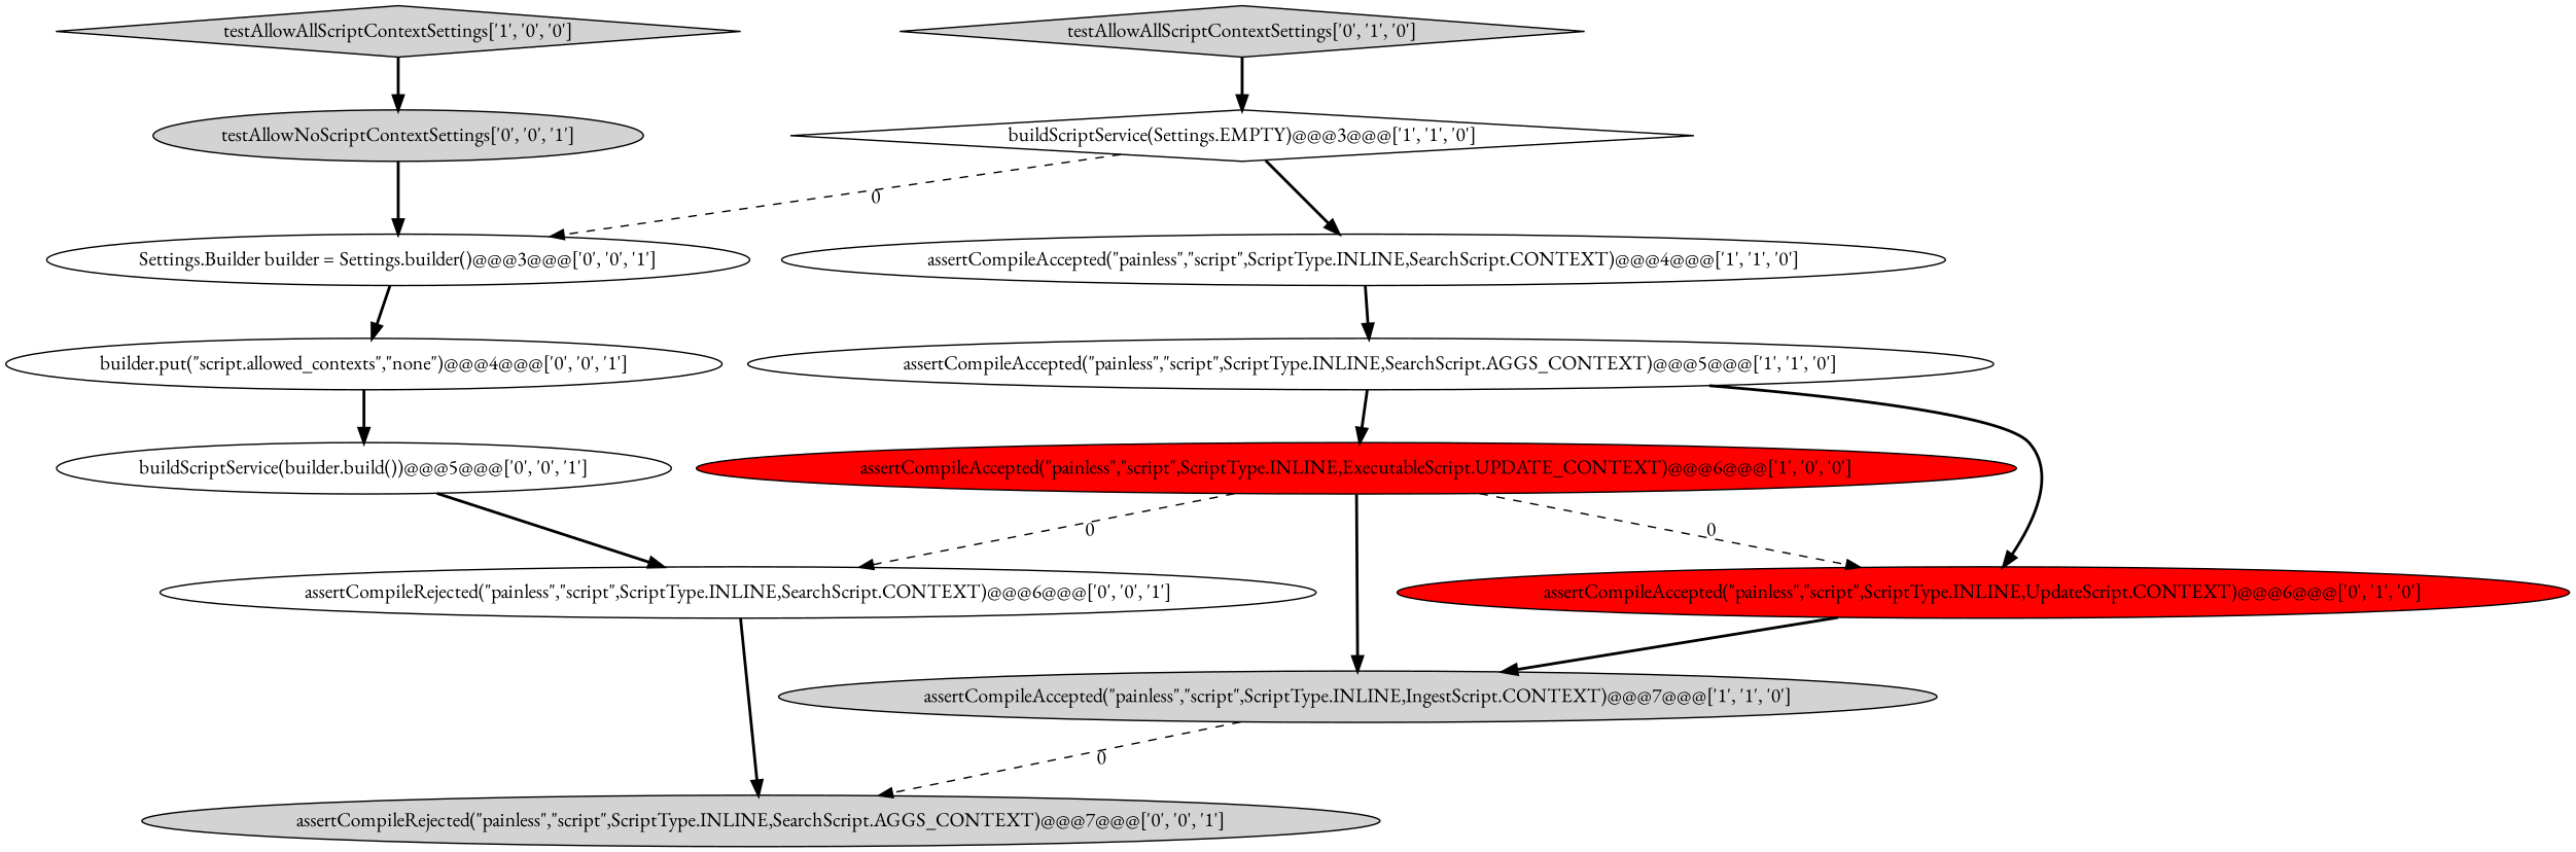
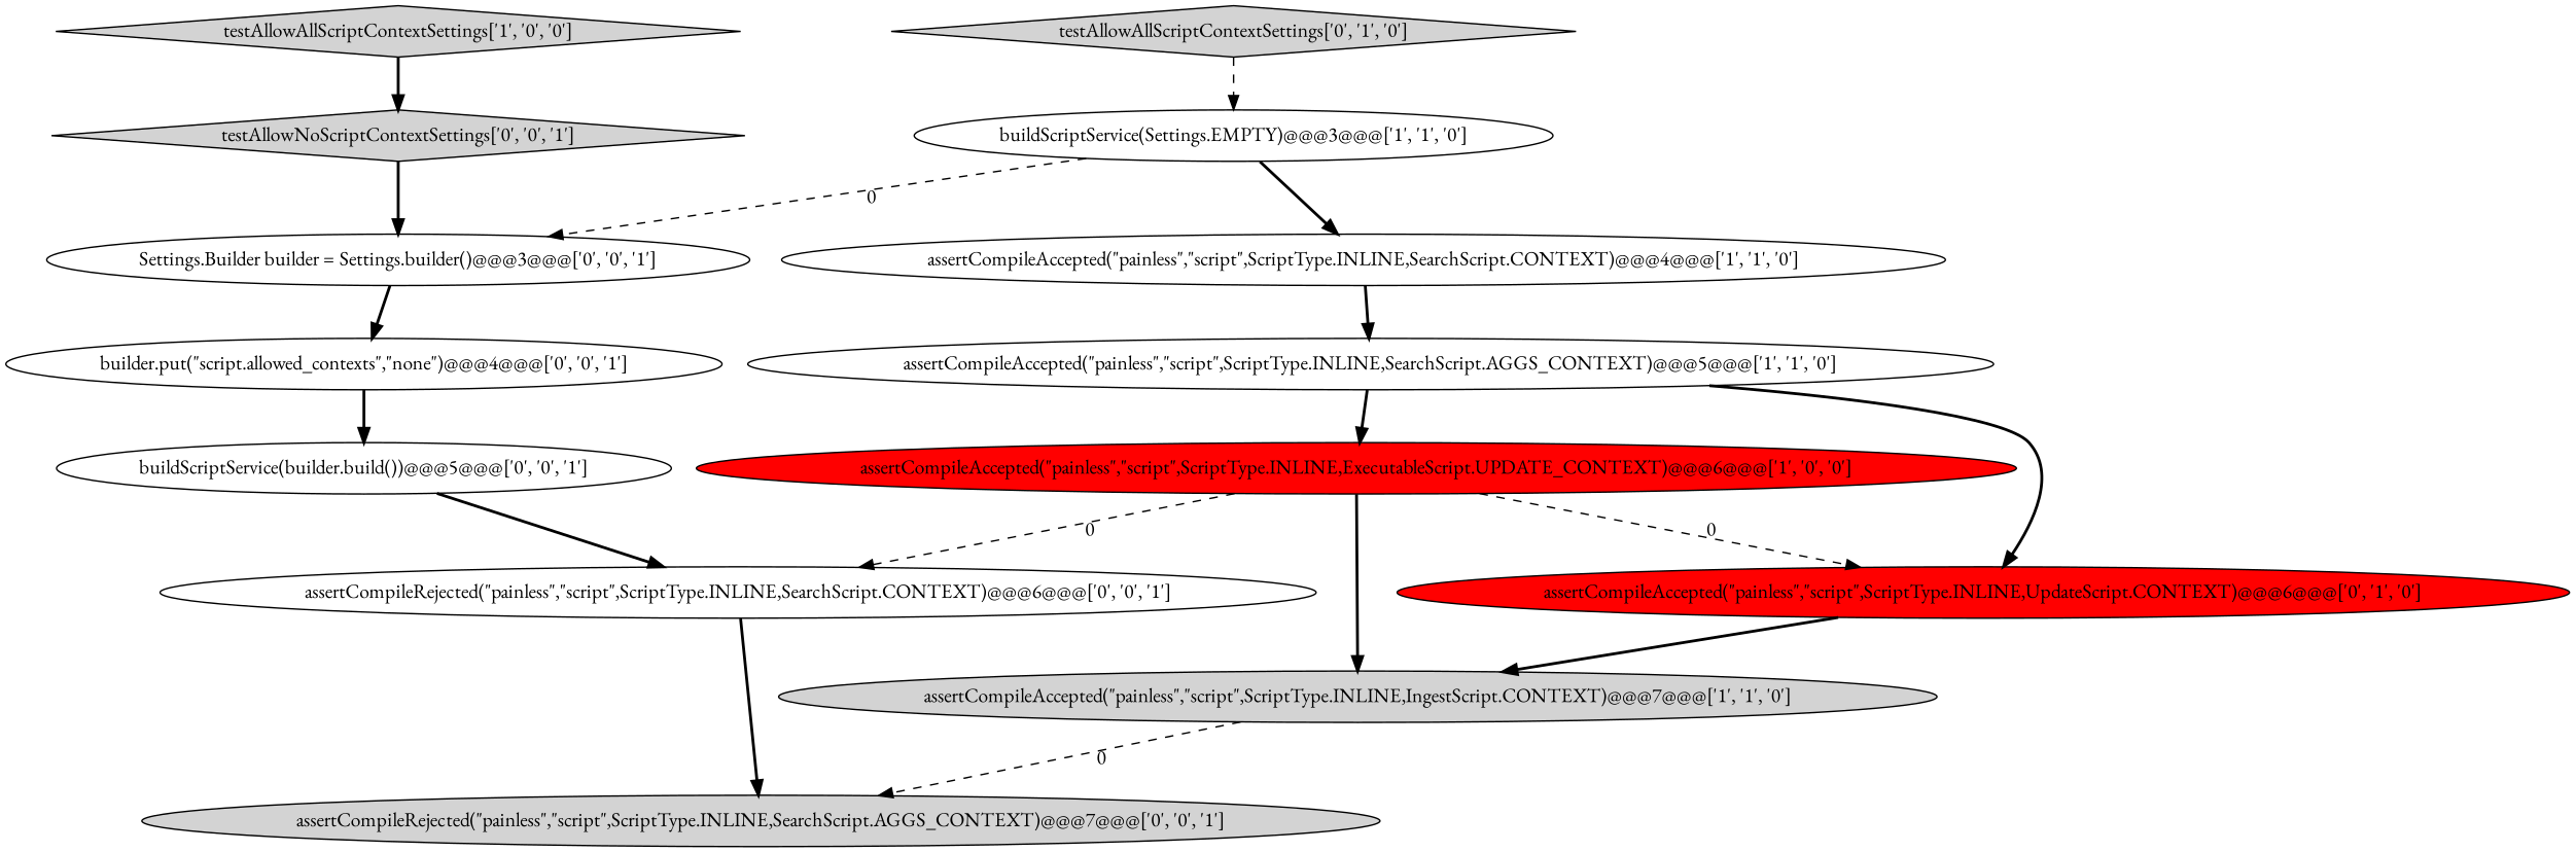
  digraph {
    fontname="EB Garamond"
    node [fillcolor=white fontname="EB Garamond" shape=ellipse style=filled]
    edge [fontname="EB Garamond" style=bold]
    n1 [fillcolor=lightgray label="assertCompileAccepted(\"painless\",\"script\",ScriptType.INLINE,IngestScript.CONTEXT)@@@7@@@['1', '1', '0']"]
    n2 [fillcolor=lightgray label="assertCompileRejected(\"painless\",\"script\",ScriptType.INLINE,SearchScript.AGGS_CONTEXT)@@@7@@@['0', '0', '1']"]
    n3 [fillcolor=red label="assertCompileAccepted(\"painless\",\"script\",ScriptType.INLINE,ExecutableScript.UPDATE_CONTEXT)@@@6@@@['1', '0', '0']"]
    n4 [label="assertCompileRejected(\"painless\",\"script\",ScriptType.INLINE,SearchScript.CONTEXT)@@@6@@@['0', '0', '1']"]
    n5 [fillcolor=red label="assertCompileAccepted(\"painless\",\"script\",ScriptType.INLINE,UpdateScript.CONTEXT)@@@6@@@['0', '1', '0']"]
-   n6 [label="buildScriptService(Settings.EMPTY)@@@3@@@['1', '1', '0']" shape=diamond]
+   n6 [label="buildScriptService(Settings.EMPTY)@@@3@@@['1', '1', '0']"]
    n7 [label="Settings.Builder builder = Settings.builder()@@@3@@@['0', '0', '1']"]
    n8 [label="assertCompileAccepted(\"painless\",\"script\",ScriptType.INLINE,SearchScript.CONTEXT)@@@4@@@['1', '1', '0']"]
    n9 [label="builder.put(\"script.allowed_contexts\",\"none\")@@@4@@@['0', '0', '1']"]
    n10 [label="assertCompileAccepted(\"painless\",\"script\",ScriptType.INLINE,SearchScript.AGGS_CONTEXT)@@@5@@@['1', '1', '0']"]
    n11 [label="buildScriptService(builder.build())@@@5@@@['0', '0', '1']"]
    n12 [fillcolor=lightgray label="testAllowAllScriptContextSettings['1', '0', '0']" shape=diamond]
-   n13 [fillcolor=lightgray label="testAllowNoScriptContextSettings['0', '0', '1']"]
+   n13 [fillcolor=lightgray label="testAllowNoScriptContextSettings['0', '0', '1']" shape=diamond]
    n14 [fillcolor=lightgray label="testAllowAllScriptContextSettings['0', '1', '0']" shape=diamond]
    n1 -> n2 [label=0 style=dashed]
    n3 -> n1
    n3 -> n4 [label=0 style=dashed]
    n3 -> n5 [label=0 style=dashed]
    n4 -> n2
    n5 -> n1
    n6 -> n7 [label=0 style=dashed]
    n6 -> n8
    n7 -> n9
    n8 -> n10
    n9 -> n11
    n10 -> n3
    n10 -> n5
    n11 -> n4
    n12 -> n13
    n13 -> n7
-   n14 -> n6
+   n14 -> n6 [style=dashed]
  }
